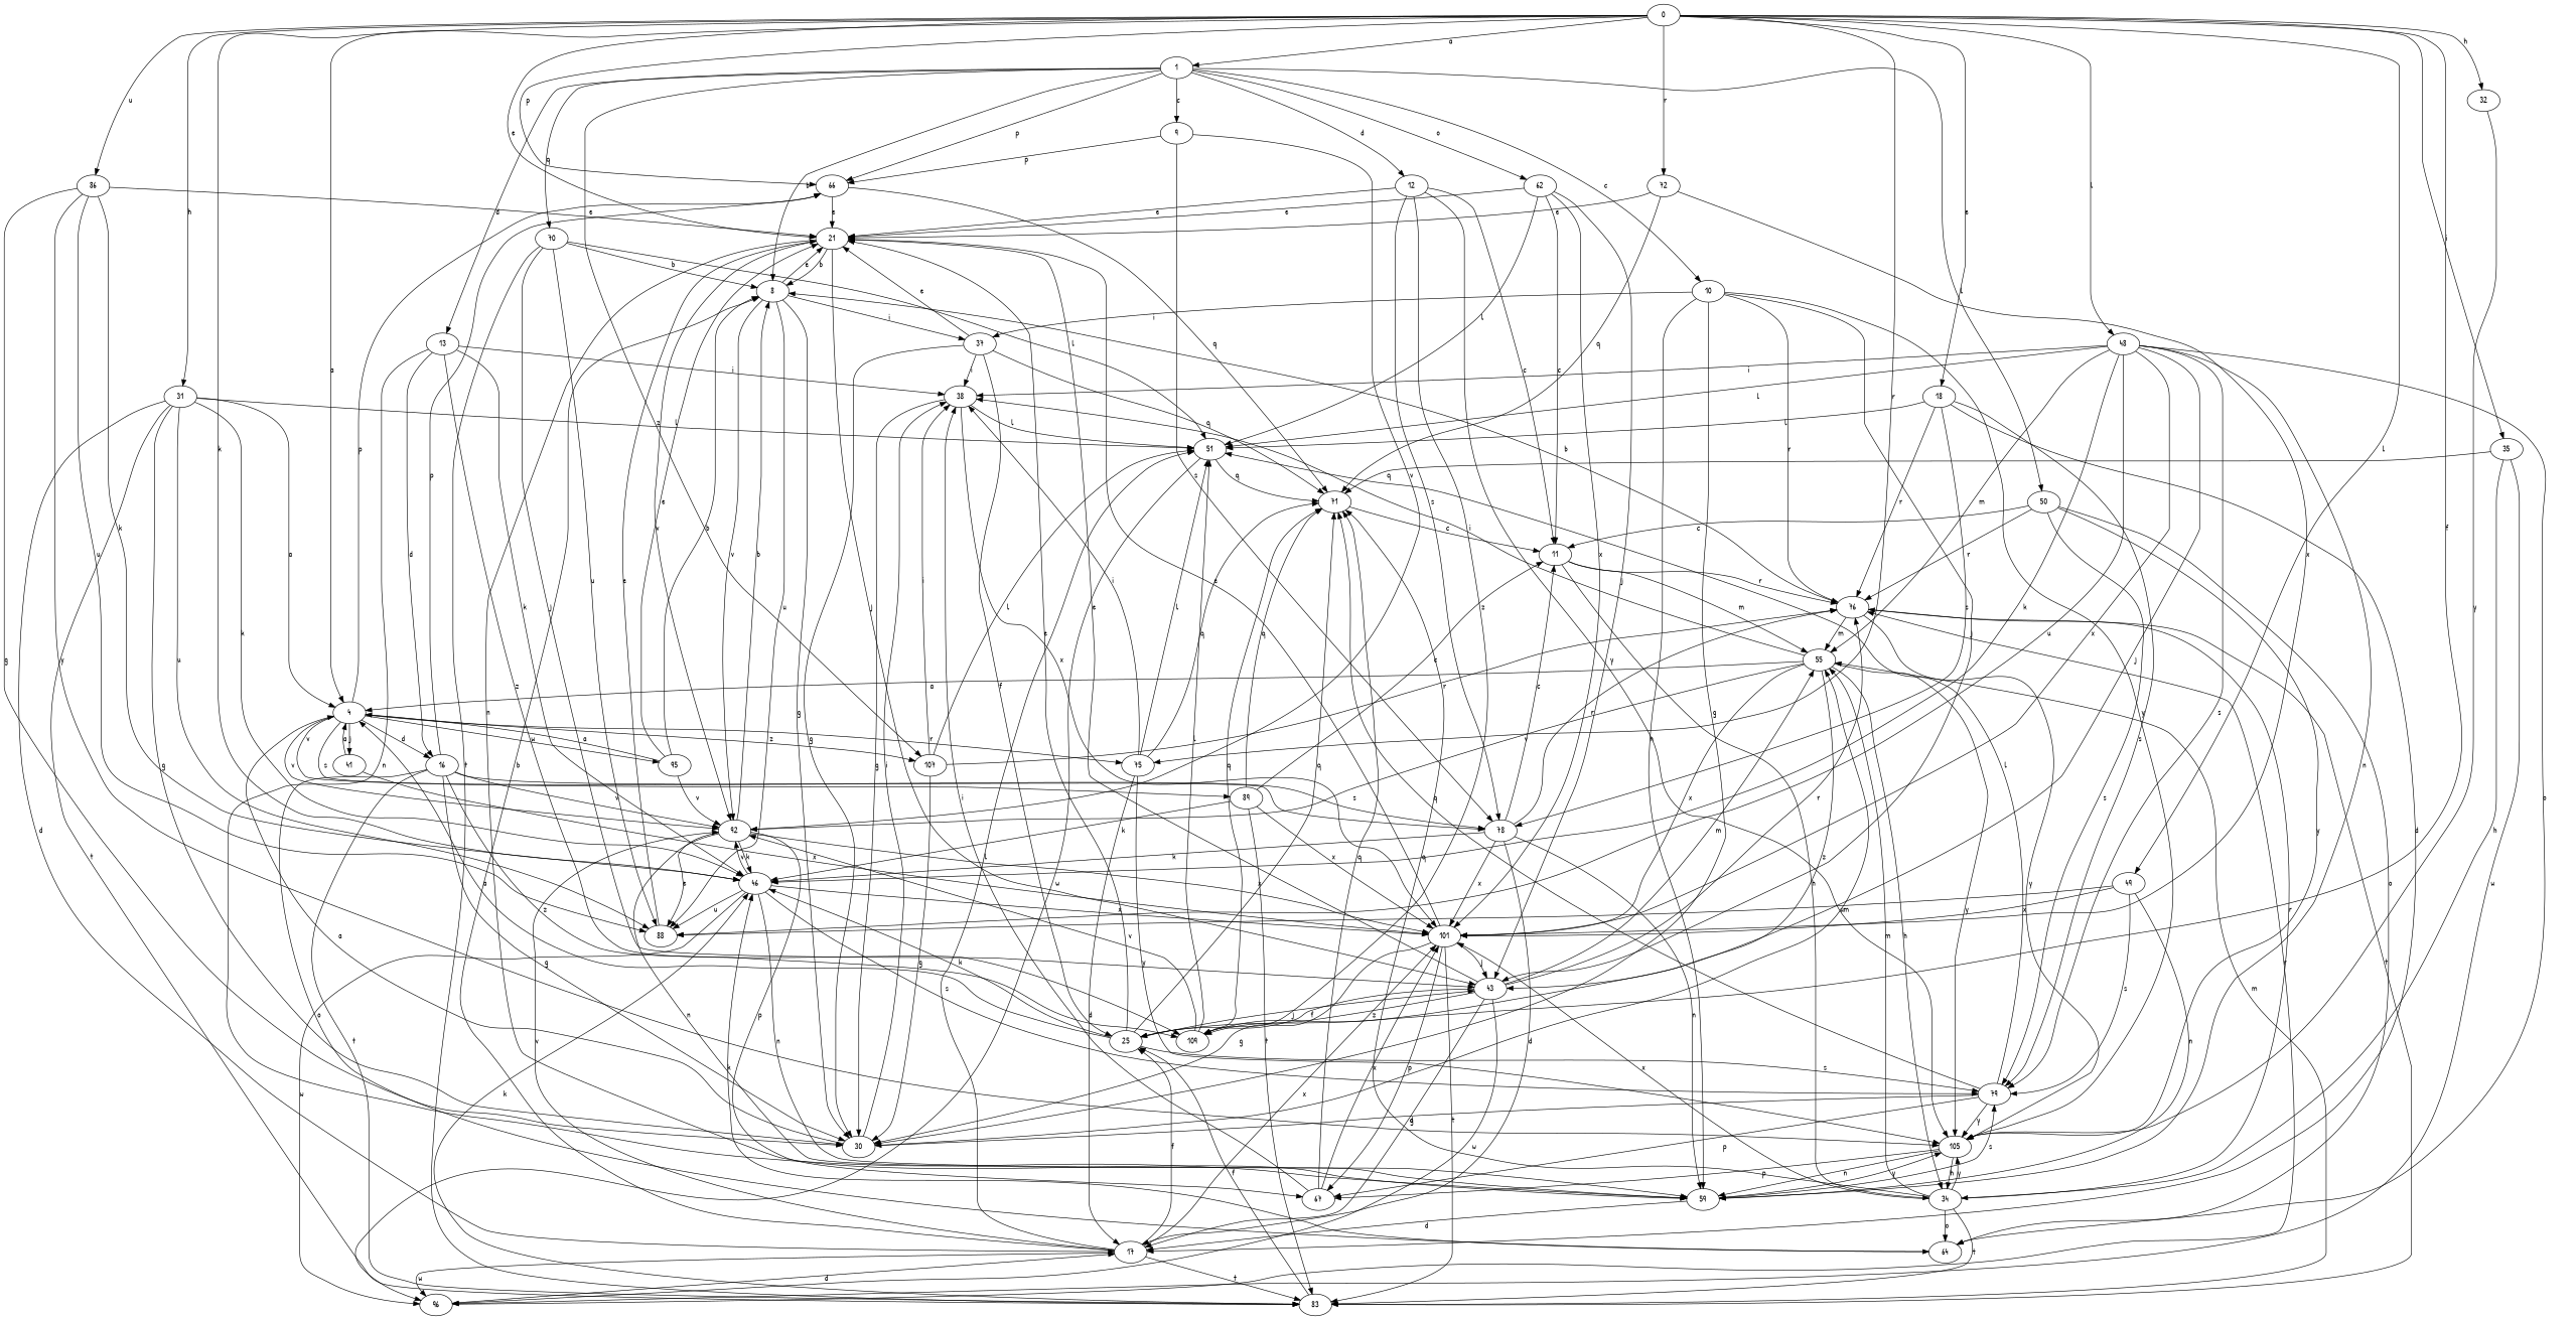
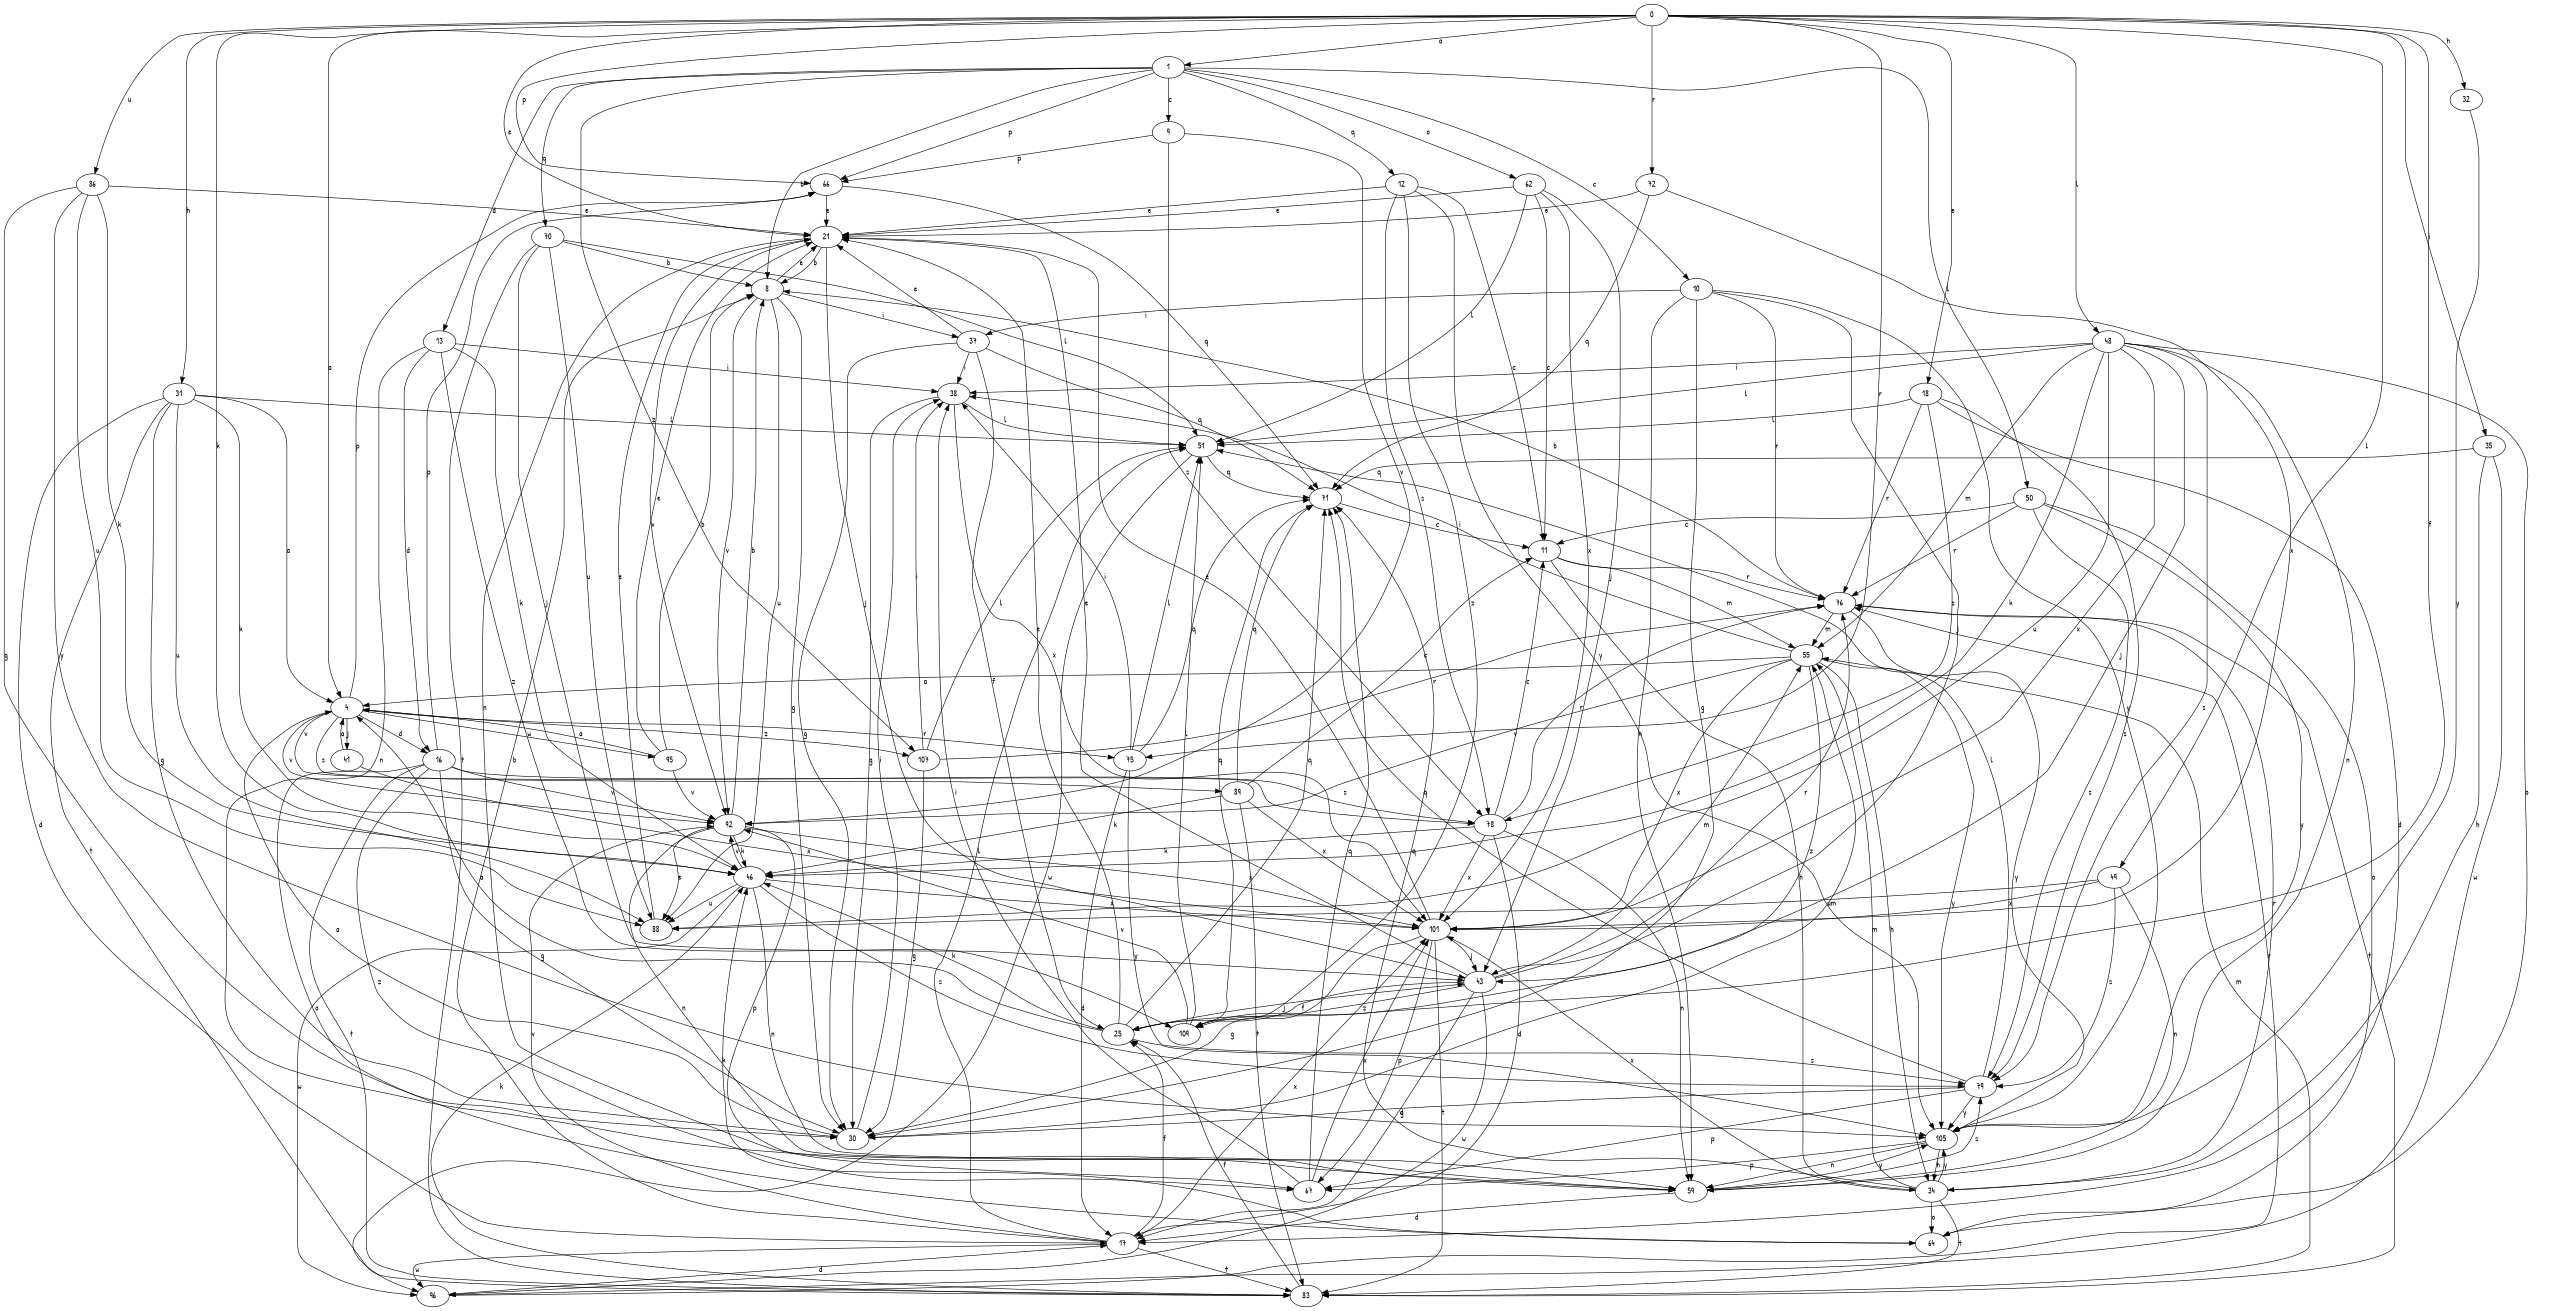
  strict digraph {
    fontname="Patrick Hand"
    node [fontname="Patrick Hand"]
    edge [fontname="Patrick Hand"]
    0
    1
    4
    18
    21
    25
    31
    32
    35
    46
    48
    49
    66
    72
    75
    86
    8
    9
    10
    12
    13
    50
    62
    70
    107
    16
    41
    78
    89
    92
    95
    76
    17
    51
    79
    43
    59
    71
    30
    88
    83
    105
    34
    96
    101
    55
    38
    64
    37
    11
    109
    67
    0 -> 1 [label=a]
    0 -> 4 [label=a]
    0 -> 18 [label=e]
    0 -> 21 [label=e]
    0 -> 25 [label=f]
    0 -> 31 [label=h]
    0 -> 32 [label=h]
    0 -> 35 [label=i]
    0 -> 46 [label=k]
    0 -> 48 [label=l]
    0 -> 49 [label=l]
    0 -> 66 [label=p]
    0 -> 72 [label=r]
    0 -> 75 [label=r]
    0 -> 86 [label=u]
    1 -> 66 [label=p]
    1 -> 8 [label=b]
    1 -> 9 [label=c]
    1 -> 10 [label=c]
-   1 -> 12 [label=d]
+   1 -> 12 [label=q]
    1 -> 13 [label=d]
    1 -> 50 [label=l]
    1 -> 62 [label=o]
    1 -> 70 [label=q]
    1 -> 107 [label=z]
    4 -> 66 [label=p]
    4 -> 75 [label=r]
    4 -> 107 [label=z]
    4 -> 16 [label=d]
    4 -> 41 [label=j]
    4 -> 78 [label=s]
    4 -> 89 [label=v]
    4 -> 92 [label=v]
    4 -> 95 [label=w]
    18 -> 78 [label=s]
    18 -> 76 [label=r]
    18 -> 17 [label=d]
    18 -> 51 [label=l]
    18 -> 79 [label=s]
    21 -> 8 [label=b]
    21 -> 92 [label=v]
    21 -> 43 [label=j]
    21 -> 59 [label=n]
    25 -> 4 [label=a]
    25 -> 21 [label=e]
    25 -> 46 [label=k]
    25 -> 79 [label=s]
    25 -> 43 [label=j]
    25 -> 71 [label=q]
    31 -> 4 [label=a]
    31 -> 46 [label=k]
    31 -> 17 [label=d]
    31 -> 51 [label=l]
    31 -> 30 [label=g]
    31 -> 88 [label=u]
    31 -> 83 [label=t]
    32 -> 105 [label=y]
    35 -> 71 [label=q]
    35 -> 34 [label=h]
    35 -> 96 [label=w]
    46 -> 92 [label=v]
    46 -> 79 [label=s]
    46 -> 59 [label=n]
    46 -> 88 [label=u]
    46 -> 96 [label=w]
    46 -> 101 [label=x]
    48 -> 46 [label=k]
    48 -> 51 [label=l]
    48 -> 79 [label=s]
    48 -> 43 [label=j]
    48 -> 59 [label=n]
    48 -> 88 [label=u]
    48 -> 101 [label=x]
    48 -> 55 [label=m]
    48 -> 38 [label=i]
    48 -> 64 [label=o]
    49 -> 79 [label=s]
    49 -> 59 [label=n]
    49 -> 88 [label=u]
    49 -> 101 [label=x]
    66 -> 21 [label=e]
    66 -> 71 [label=q]
    72 -> 21 [label=e]
    72 -> 71 [label=q]
    72 -> 101 [label=x]
    75 -> 17 [label=d]
    75 -> 51 [label=l]
    75 -> 71 [label=q]
    75 -> 105 [label=y]
    75 -> 38 [label=i]
    86 -> 21 [label=e]
    86 -> 46 [label=k]
    86 -> 30 [label=g]
    86 -> 88 [label=u]
    86 -> 105 [label=y]
    8 -> 21 [label=e]
    8 -> 92 [label=v]
    8 -> 30 [label=g]
    8 -> 88 [label=u]
    8 -> 37 [label=i]
    9 -> 66 [label=p]
    9 -> 78 [label=s]
    9 -> 92 [label=v]
    10 -> 76 [label=r]
    10 -> 43 [label=j]
    10 -> 59 [label=n]
    10 -> 30 [label=g]
    10 -> 105 [label=y]
    10 -> 37 [label=i]
    12 -> 21 [label=e]
    12 -> 78 [label=s]
    12 -> 105 [label=y]
    12 -> 11 [label=c]
    12 -> 109 [label=z]
    13 -> 46 [label=k]
    13 -> 16 [label=d]
    13 -> 59 [label=n]
    13 -> 38 [label=i]
    13 -> 109 [label=z]
    50 -> 76 [label=r]
    50 -> 79 [label=s]
    50 -> 105 [label=y]
    50 -> 64 [label=o]
    50 -> 11 [label=c]
    62 -> 21 [label=e]
    62 -> 51 [label=l]
    62 -> 43 [label=j]
    62 -> 101 [label=x]
    62 -> 11 [label=c]
    70 -> 8 [label=b]
    70 -> 51 [label=l]
    70 -> 43 [label=j]
    70 -> 88 [label=u]
    70 -> 83 [label=t]
    107 -> 76 [label=r]
    107 -> 51 [label=l]
    107 -> 30 [label=g]
    107 -> 38 [label=i]
    16 -> 66 [label=p]
    16 -> 78 [label=s]
    16 -> 92 [label=v]
    16 -> 30 [label=g]
    16 -> 83 [label=t]
    16 -> 64 [label=o]
-   16 -> 109 [label=z]
+   16 -> 67 [label=z]
    41 -> 4 [label=a]
    41 -> 101 [label=x]
    78 -> 46 [label=k]
    78 -> 76 [label=r]
    78 -> 17 [label=d]
    78 -> 59 [label=n]
    78 -> 101 [label=x]
    78 -> 11 [label=c]
    89 -> 46 [label=k]
    89 -> 71 [label=q]
    89 -> 83 [label=t]
    89 -> 101 [label=x]
    89 -> 11 [label=c]
    92 -> 46 [label=k]
    92 -> 8 [label=b]
    92 -> 59 [label=n]
    92 -> 88 [label=e]
    92 -> 101 [label=x]
    92 -> 67 [label=p]
    95 -> 4 [label=a]
    95 -> 21 [label=e]
    95 -> 8 [label=b]
    95 -> 92 [label=v]
    76 -> 8 [label=b]
    76 -> 83 [label=t]
    76 -> 105 [label=y]
    76 -> 55 [label=m]
    17 -> 25 [label=f]
    17 -> 8 [label=b]
    17 -> 92 [label=v]
    17 -> 51 [label=l]
    17 -> 83 [label=t]
    17 -> 96 [label=w]
    17 -> 101 [label=x]
    51 -> 71 [label=q]
    51 -> 96 [label=w]
    79 -> 51 [label=l]
    79 -> 71 [label=q]
    79 -> 30 [label=g]
    79 -> 105 [label=y]
    79 -> 67 [label=p]
    43 -> 21 [label=e]
    43 -> 25 [label=f]
    43 -> 76 [label=r]
    43 -> 17 [label=d]
    43 -> 96 [label=w]
    43 -> 55 [label=m]
    43 -> 109 [label=z]
    59 -> 17 [label=d]
    59 -> 79 [label=s]
    59 -> 105 [label=y]
    71 -> 11 [label=c]
    30 -> 4 [label=a]
    30 -> 55 [label=m]
    30 -> 38 [label=i]
    88 -> 21 [label=e]
    83 -> 25 [label=f]
    83 -> 46 [label=k]
    83 -> 55 [label=m]
    105 -> 59 [label=n]
    105 -> 34 [label=h]
    105 -> 67 [label=p]
    34 -> 76 [label=r]
    34 -> 71 [label=q]
    34 -> 83 [label=t]
    34 -> 105 [label=y]
    34 -> 101 [label=x]
    34 -> 55 [label=m]
    34 -> 64 [label=o]
    96 -> 76 [label=r]
    96 -> 17 [label=d]
    101 -> 21 [label=e]
    101 -> 43 [label=j]
    101 -> 30 [label=g]
    101 -> 83 [label=t]
    101 -> 67 [label=p]
    55 -> 4 [label=a]
    55 -> 92 [label=v]
    55 -> 105 [label=y]
    55 -> 34 [label=h]
    55 -> 101 [label=x]
    55 -> 38 [label=i]
    55 -> 109 [label=z]
    38 -> 51 [label=l]
    38 -> 30 [label=g]
    38 -> 101 [label=x]
    64 -> 46 [label=k]
    37 -> 21 [label=e]
    37 -> 25 [label=f]
    37 -> 71 [label=q]
    37 -> 30 [label=g]
    37 -> 38 [label=i]
    11 -> 76 [label=r]
    11 -> 34 [label=h]
    11 -> 55 [label=m]
    109 -> 92 [label=v]
    109 -> 51 [label=l]
    109 -> 71 [label=q]
    67 -> 71 [label=q]
    67 -> 101 [label=x]
    67 -> 38 [label=i]
  }
